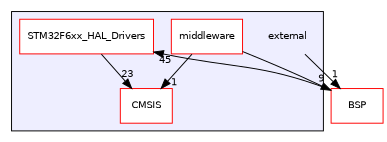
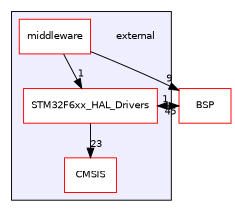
  digraph {
    compound=true
    node [fontname=Helvetica fontsize=10 shape=box color=red fillcolor=white style=filled]
    edge [headlabel=1 labeldistance=1.5 labelfontname=Helvetica labelfontsize=10]
    n1 [label=external shape=plaintext color="" fillcolor="" style=""]
    n2 [label=CMSIS]
    n3 [label=middleware]
    n4 [label=STM32F6xx_HAL_Drivers]
    n5 [label=BSP]
    subgraph cluster_1 {
      bgcolor="#eeeeff"
      pencolor=black
      n1
      n2
      n3
      n4
    }
-   n3 -> n2
+   n3 -> n4
    n3 -> n5 [headlabel=9]
    n4 -> n2 [headlabel=23]
-   n1 -> n5
+   n4 -> n5
    n5 -> n4 [headlabel=45]
  }
